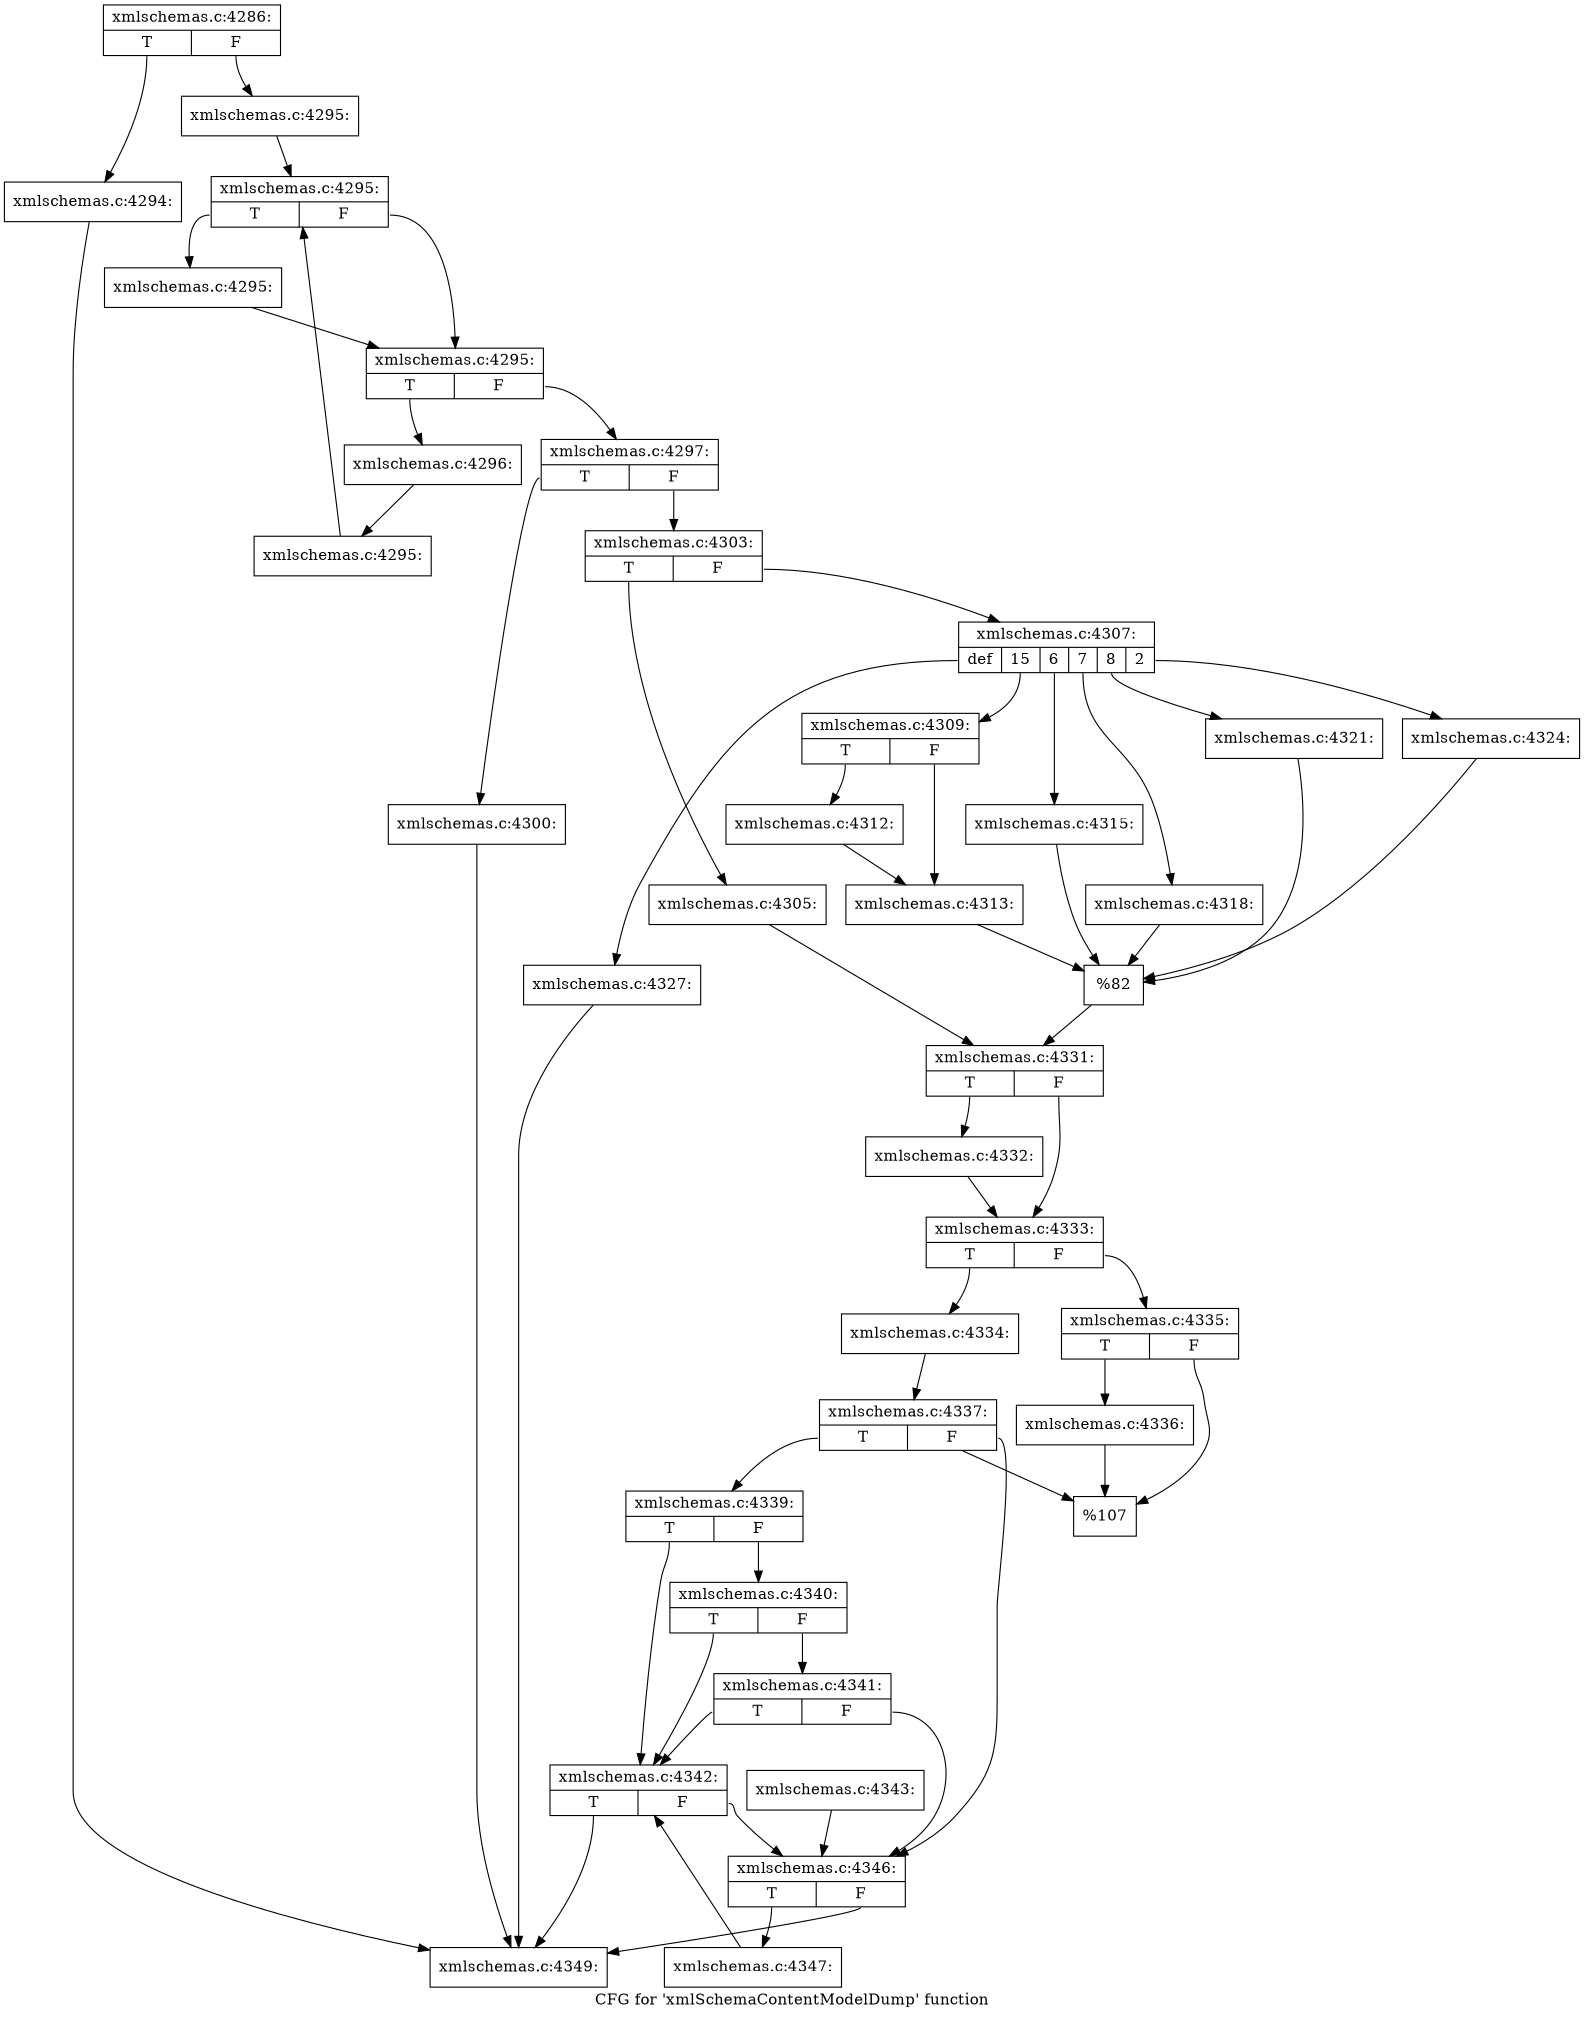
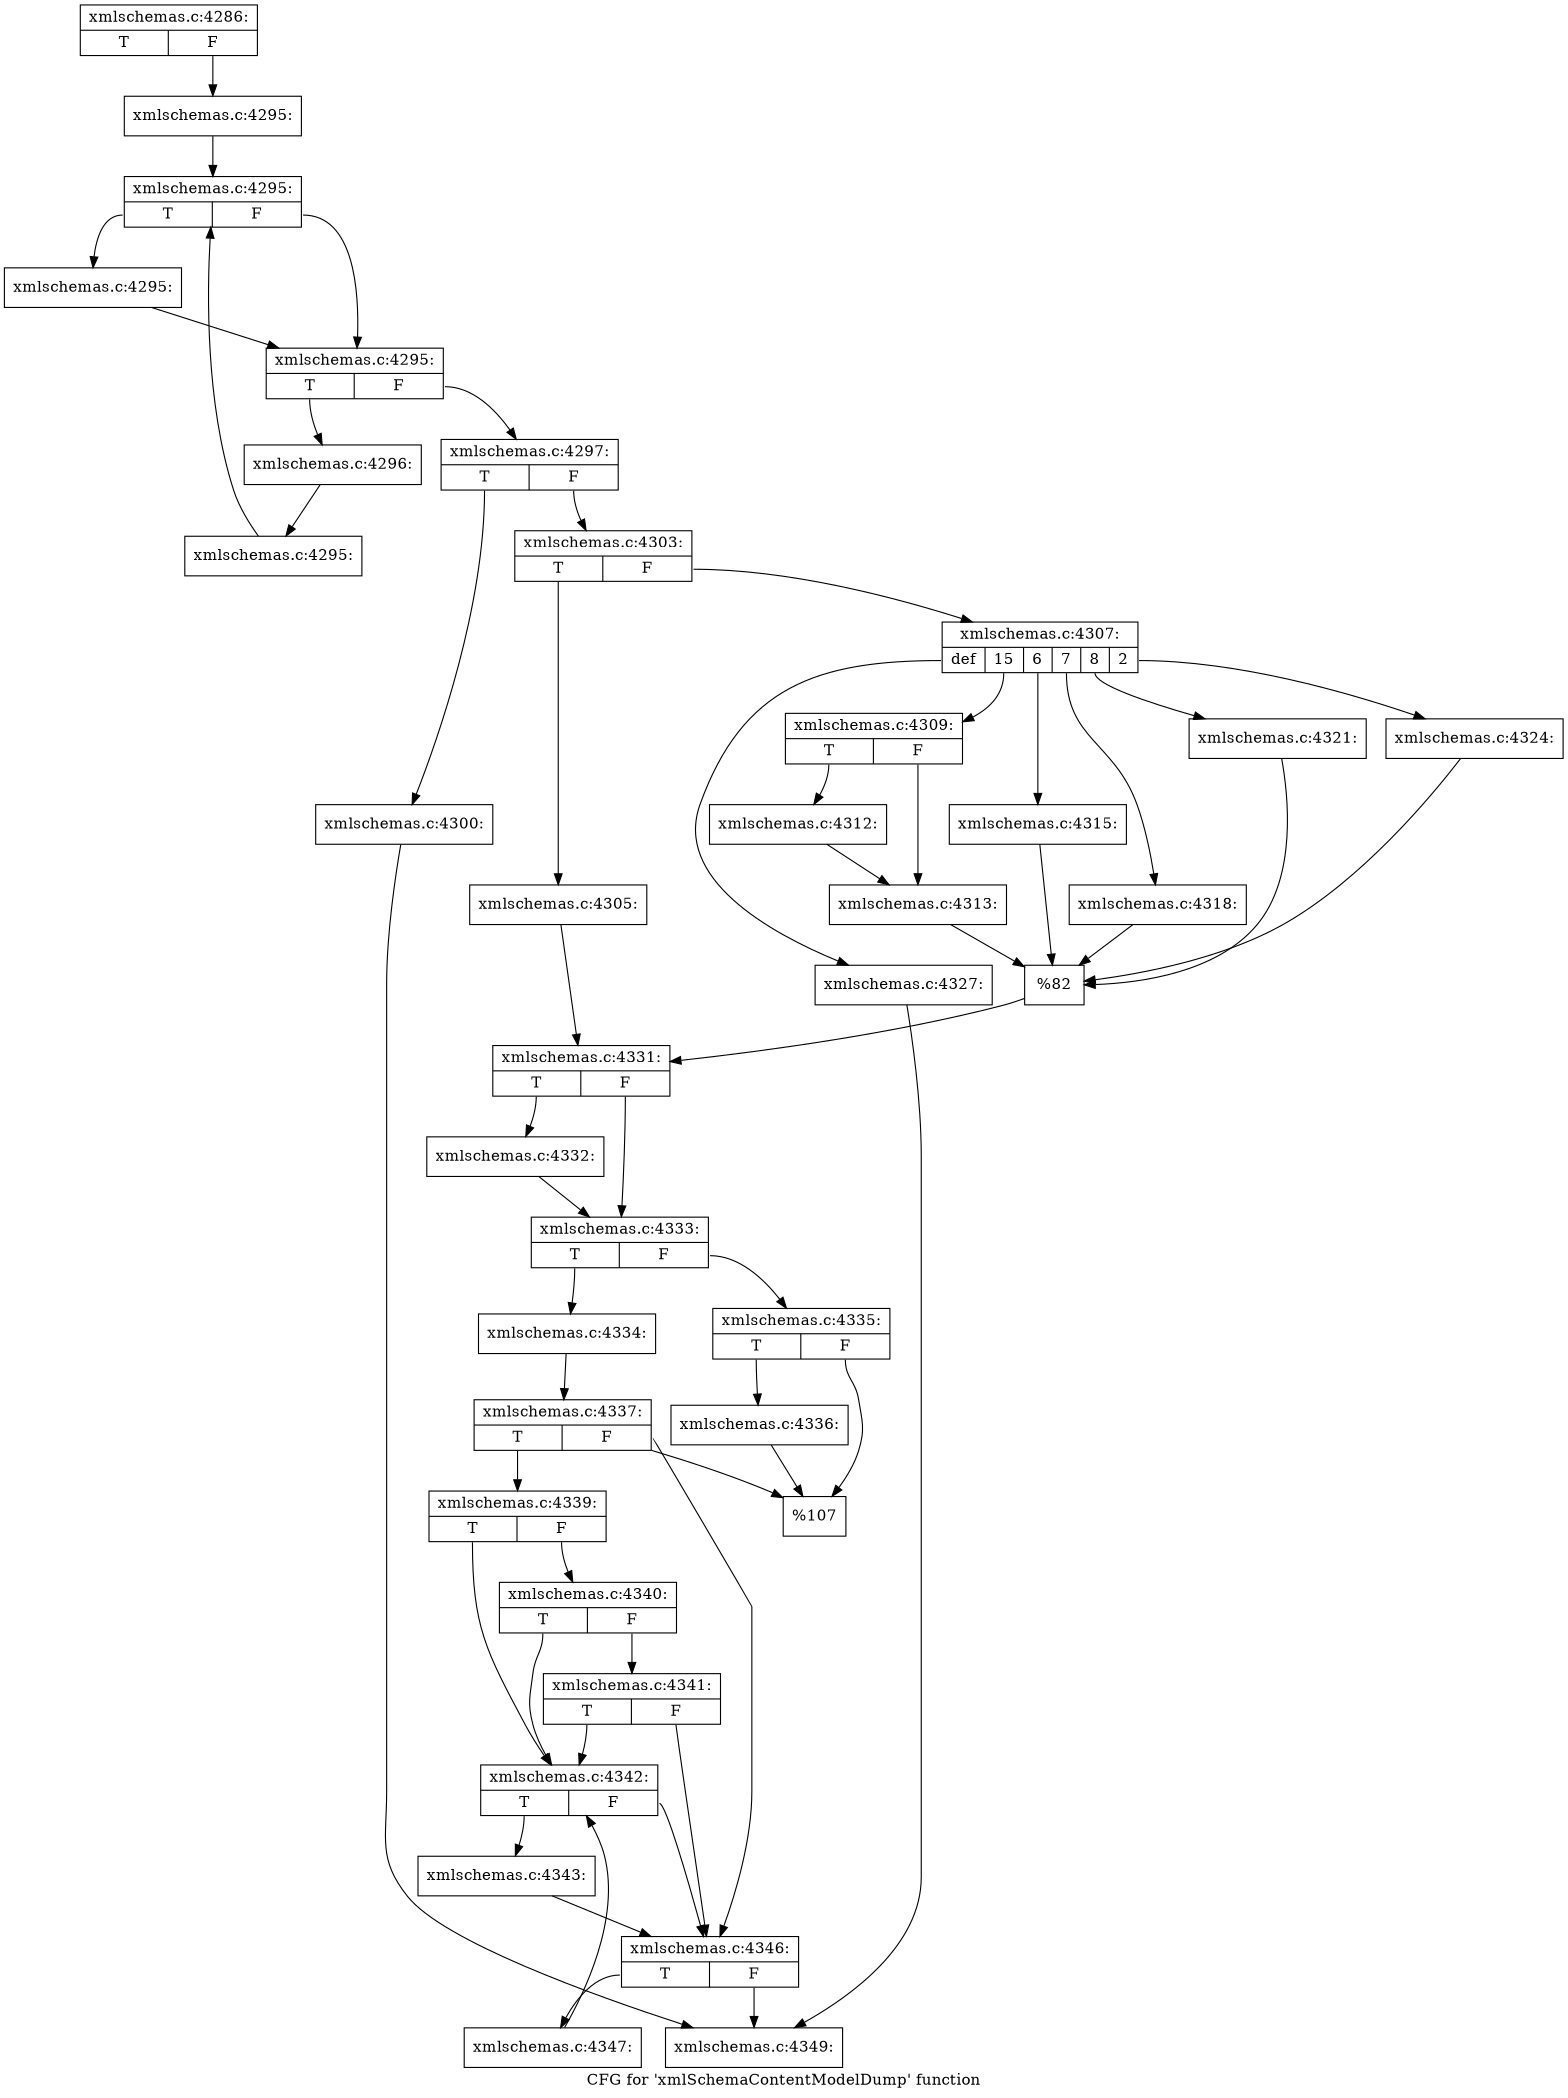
  digraph {
    label="CFG for 'xmlSchemaContentModelDump' function"
    node [shape=record]
    n1 [label="{xmlschemas.c:4286:|{<s0>T|<s1>F}}"]
-   n2 [label="{xmlschemas.c:4294:}"]
    n3 [label="{xmlschemas.c:4295:}"]
    n4 [label="{xmlschemas.c:4349:}"]
    n5 [label="{xmlschemas.c:4295:|{<s0>T|<s1>F}}"]
    n6 [label="{xmlschemas.c:4295:}"]
    n7 [label="{xmlschemas.c:4295:|{<s0>T|<s1>F}}"]
    n8 [label="{xmlschemas.c:4296:}"]
    n9 [label="{xmlschemas.c:4297:|{<s0>T|<s1>F}}"]
    n10 [label="{xmlschemas.c:4295:}"]
    n11 [label="{xmlschemas.c:4300:}"]
    n12 [label="{xmlschemas.c:4303:|{<s0>T|<s1>F}}"]
    n13 [label="{xmlschemas.c:4305:}"]
    n14 [label="{xmlschemas.c:4307:|{<s0>def|<s1>15|<s2>6|<s3>7|<s4>8|<s5>2}}"]
    n15 [label="{xmlschemas.c:4331:|{<s0>T|<s1>F}}"]
    n16 [label="{xmlschemas.c:4327:}"]
    n17 [label="{xmlschemas.c:4309:|{<s0>T|<s1>F}}"]
    n18 [label="{xmlschemas.c:4315:}"]
    n19 [label="{xmlschemas.c:4318:}"]
    n20 [label="{xmlschemas.c:4321:}"]
    n21 [label="{xmlschemas.c:4324:}"]
    n22 [label="{xmlschemas.c:4332:}"]
    n23 [label="{xmlschemas.c:4333:|{<s0>T|<s1>F}}"]
    n24 [label="{xmlschemas.c:4312:}"]
    n25 [label="{xmlschemas.c:4313:}"]
    n26 [label="{%82}"]
    n27 [label="{xmlschemas.c:4334:}"]
    n28 [label="{xmlschemas.c:4335:|{<s0>T|<s1>F}}"]
    n29 [label="{xmlschemas.c:4337:|{<s0>T|<s1>F}}"]
    n30 [label="{xmlschemas.c:4336:}"]
    n31 [label="{%107}"]
    n32 [label="{xmlschemas.c:4339:|{<s0>T|<s1>F}}"]
    n33 [label="{xmlschemas.c:4346:|{<s0>T|<s1>F}}"]
    n34 [label="{xmlschemas.c:4342:|{<s0>T|<s1>F}}"]
    n35 [label="{xmlschemas.c:4340:|{<s0>T|<s1>F}}"]
    n36 [label="{xmlschemas.c:4347:}"]
    n37 [label="{xmlschemas.c:4343:}"]
    n38 [label="{xmlschemas.c:4341:|{<s0>T|<s1>F}}"]
-   n1 -> n2 [tailport=s0]
    n1 -> n3 [tailport=s1]
-   n2 -> n4
    n3 -> n5
    n5 -> n6 [tailport=s0]
    n5 -> n7 [tailport=s1]
    n6 -> n7
    n7 -> n8 [tailport=s0]
    n7 -> n9 [tailport=s1]
    n8 -> n10
    n9 -> n11 [tailport=s0]
    n9 -> n12 [tailport=s1]
    n10 -> n5
    n11 -> n4
    n12 -> n13 [tailport=s0]
    n12 -> n14 [tailport=s1]
    n13 -> n15
    n14 -> n16 [tailport=s0]
    n14 -> n17 [tailport=s1]
    n14 -> n18 [tailport=s2]
    n14 -> n19 [tailport=s3]
    n14 -> n20 [tailport=s4]
    n14 -> n21 [tailport=s5]
    n15 -> n22 [tailport=s0]
    n15 -> n23 [tailport=s1]
    n16 -> n4
    n17 -> n24 [tailport=s0]
    n17 -> n25 [tailport=s1]
    n18 -> n26
    n19 -> n26
    n20 -> n26
    n21 -> n26
    n22 -> n23
    n23 -> n27 [tailport=s0]
    n23 -> n28 [tailport=s1]
    n24 -> n25
    n25 -> n26
    n26 -> n15
    n27 -> n29
    n28 -> n30 [tailport=s0]
    n28 -> n31 [tailport=s1]
    n29 -> n31
    n29 -> n32 [tailport=s0]
    n29 -> n33 [tailport=s1]
    n30 -> n31
    n32 -> n34 [tailport=s0]
    n32 -> n35 [tailport=s1]
    n33 -> n4 [tailport=s1]
    n33 -> n36 [tailport=s0]
    n34 -> n33 [tailport=s1]
-   n34 -> n4 [tailport=s0]
+   n34 -> n37 [tailport=s0]
    n35 -> n34 [tailport=s0]
    n35 -> n38 [tailport=s1]
    n36 -> n34
    n37 -> n33
    n38 -> n33 [tailport=s1]
    n38 -> n34 [tailport=s0]
  }
